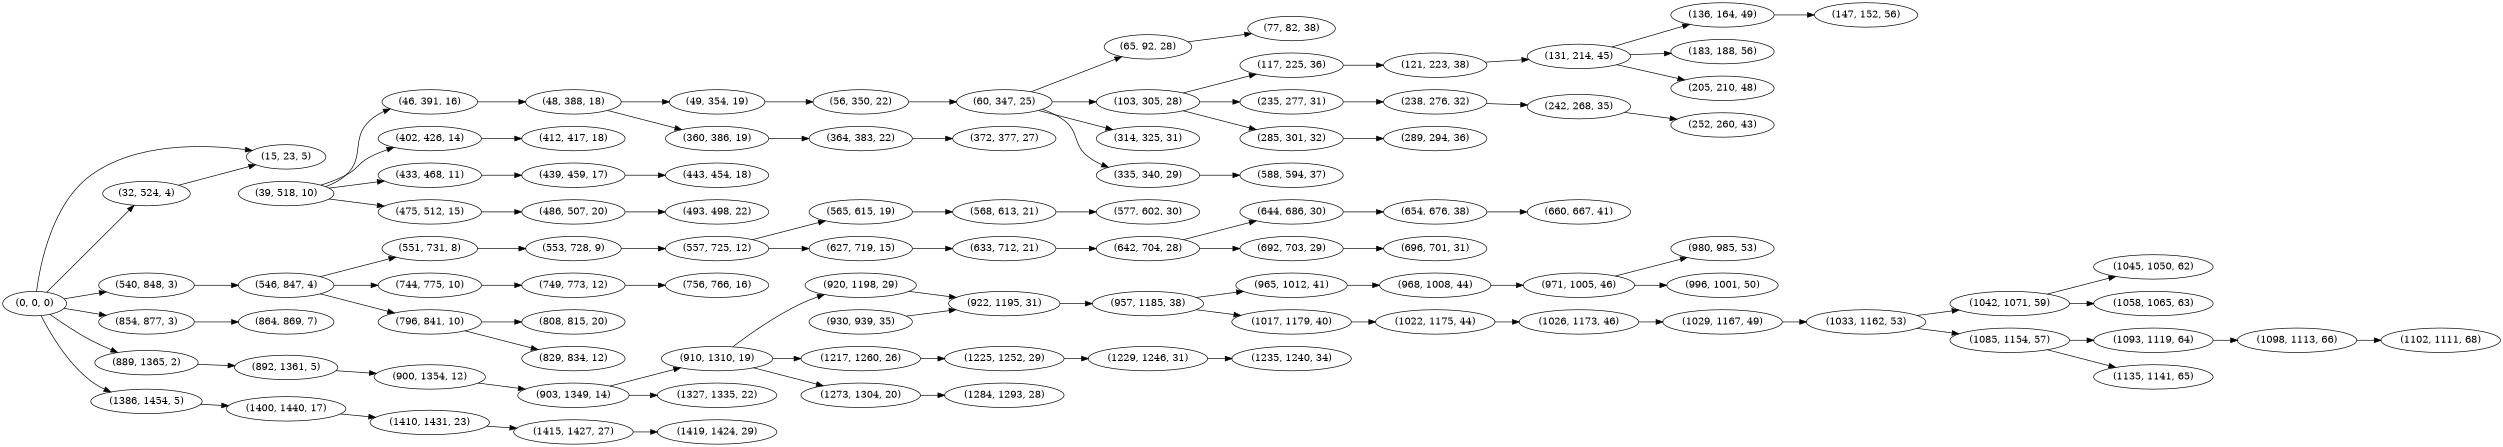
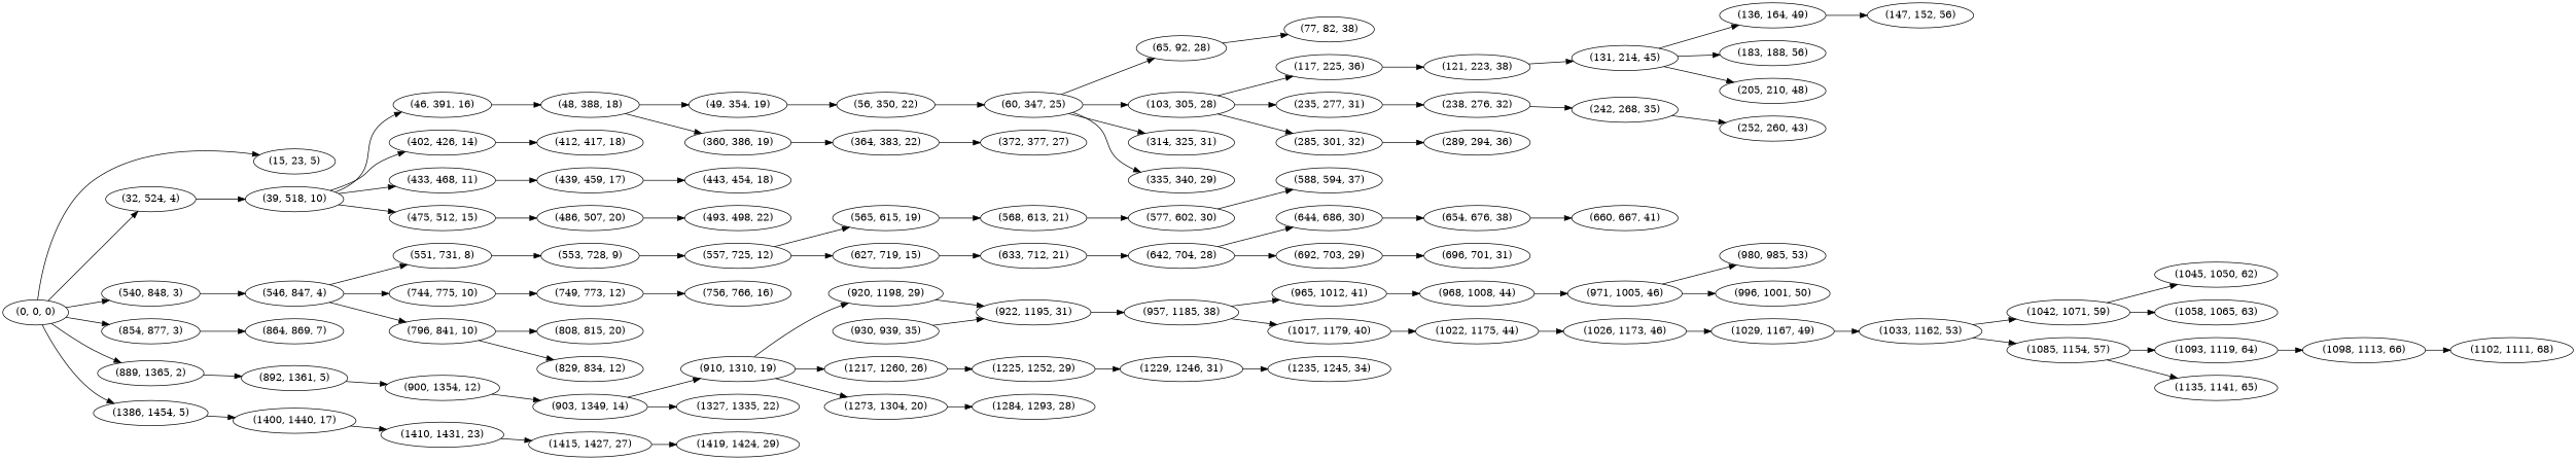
  digraph {
    rankdir=LR
    "(0, 0, 0)"
    "(15, 23, 5)"
    "(32, 524, 4)"
    "(540, 848, 3)"
    "(854, 877, 3)"
    "(889, 1365, 2)"
    "(1386, 1454, 5)"
    "(39, 518, 10)"
    "(546, 847, 4)"
    "(864, 869, 7)"
    "(892, 1361, 5)"
    "(1400, 1440, 17)"
    "(46, 391, 16)"
    "(402, 426, 14)"
    "(433, 468, 11)"
    "(475, 512, 15)"
    "(48, 388, 18)"
    "(412, 417, 18)"
    "(439, 459, 17)"
    "(486, 507, 20)"
    "(49, 354, 19)"
    "(360, 386, 19)"
    "(56, 350, 22)"
    "(364, 383, 22)"
    "(60, 347, 25)"
    "(65, 92, 28)"
    "(103, 305, 28)"
    "(314, 325, 31)"
    "(335, 340, 29)"
    "(77, 82, 38)"
    "(117, 225, 36)"
    "(235, 277, 31)"
    "(285, 301, 32)"
    "(121, 223, 38)"
    "(238, 276, 32)"
    "(289, 294, 36)"
    "(131, 214, 45)"
    "(136, 164, 49)"
    "(183, 188, 56)"
    "(205, 210, 48)"
    "(147, 152, 56)"
    "(242, 268, 35)"
    "(252, 260, 43)"
    "(372, 377, 27)"
    "(443, 454, 18)"
    "(493, 498, 22)"
    "(551, 731, 8)"
    "(744, 775, 10)"
    "(796, 841, 10)"
    "(553, 728, 9)"
    "(749, 773, 12)"
    "(808, 815, 20)"
    "(829, 834, 12)"
    "(557, 725, 12)"
    "(565, 615, 19)"
    "(627, 719, 15)"
    "(568, 613, 21)"
    "(633, 712, 21)"
    "(577, 602, 30)"
    "(588, 594, 37)"
    "(642, 704, 28)"
    "(644, 686, 30)"
    "(692, 703, 29)"
    "(654, 676, 38)"
    "(696, 701, 31)"
    "(660, 667, 41)"
    "(756, 766, 16)"
    "(900, 1354, 12)"
    "(903, 1349, 14)"
    "(910, 1310, 19)"
    "(1327, 1335, 22)"
    "(920, 1198, 29)"
    "(1217, 1260, 26)"
    "(1273, 1304, 20)"
    "(922, 1195, 31)"
    "(1225, 1252, 29)"
    "(1284, 1293, 28)"
    "(957, 1185, 38)"
    "(930, 939, 35)"
    "(965, 1012, 41)"
    "(1017, 1179, 40)"
    "(968, 1008, 44)"
    "(1022, 1175, 44)"
    "(971, 1005, 46)"
    "(980, 985, 53)"
    "(996, 1001, 50)"
    "(1026, 1173, 46)"
    "(1029, 1167, 49)"
    "(1033, 1162, 53)"
    "(1042, 1071, 59)"
    "(1085, 1154, 57)"
    "(1045, 1050, 62)"
    "(1058, 1065, 63)"
    "(1093, 1119, 64)"
    "(1135, 1141, 65)"
    "(1098, 1113, 66)"
    "(1102, 1111, 68)"
    "(1229, 1246, 31)"
-   "(1235, 1240, 34)"
+   "(1235, 1240, 34)" [label="(1235, 1245, 34)"]
    "(1410, 1431, 23)"
    "(1415, 1427, 27)"
    "(1419, 1424, 29)"
    "(0, 0, 0)" -> "(15, 23, 5)"
    "(0, 0, 0)" -> "(32, 524, 4)"
    "(0, 0, 0)" -> "(540, 848, 3)"
    "(0, 0, 0)" -> "(854, 877, 3)"
    "(0, 0, 0)" -> "(889, 1365, 2)"
    "(0, 0, 0)" -> "(1386, 1454, 5)"
-   "(32, 524, 4)" -> "(15, 23, 5)"
+   "(32, 524, 4)" -> "(39, 518, 10)"
    "(540, 848, 3)" -> "(546, 847, 4)"
    "(854, 877, 3)" -> "(864, 869, 7)"
    "(889, 1365, 2)" -> "(892, 1361, 5)"
    "(1386, 1454, 5)" -> "(1400, 1440, 17)"
    "(39, 518, 10)" -> "(46, 391, 16)"
    "(39, 518, 10)" -> "(402, 426, 14)"
    "(39, 518, 10)" -> "(433, 468, 11)"
    "(39, 518, 10)" -> "(475, 512, 15)"
    "(546, 847, 4)" -> "(551, 731, 8)"
    "(546, 847, 4)" -> "(744, 775, 10)"
    "(546, 847, 4)" -> "(796, 841, 10)"
    "(892, 1361, 5)" -> "(900, 1354, 12)"
    "(1400, 1440, 17)" -> "(1410, 1431, 23)"
    "(46, 391, 16)" -> "(48, 388, 18)"
    "(402, 426, 14)" -> "(412, 417, 18)"
    "(433, 468, 11)" -> "(439, 459, 17)"
    "(475, 512, 15)" -> "(486, 507, 20)"
    "(48, 388, 18)" -> "(49, 354, 19)"
    "(48, 388, 18)" -> "(360, 386, 19)"
    "(439, 459, 17)" -> "(443, 454, 18)"
    "(486, 507, 20)" -> "(493, 498, 22)"
    "(49, 354, 19)" -> "(56, 350, 22)"
    "(360, 386, 19)" -> "(364, 383, 22)"
    "(56, 350, 22)" -> "(60, 347, 25)"
    "(364, 383, 22)" -> "(372, 377, 27)"
    "(60, 347, 25)" -> "(65, 92, 28)"
    "(60, 347, 25)" -> "(103, 305, 28)"
    "(60, 347, 25)" -> "(314, 325, 31)"
    "(60, 347, 25)" -> "(335, 340, 29)"
    "(65, 92, 28)" -> "(77, 82, 38)"
    "(103, 305, 28)" -> "(117, 225, 36)"
    "(103, 305, 28)" -> "(235, 277, 31)"
    "(103, 305, 28)" -> "(285, 301, 32)"
    "(117, 225, 36)" -> "(121, 223, 38)"
    "(235, 277, 31)" -> "(238, 276, 32)"
    "(285, 301, 32)" -> "(289, 294, 36)"
    "(121, 223, 38)" -> "(131, 214, 45)"
    "(238, 276, 32)" -> "(242, 268, 35)"
    "(131, 214, 45)" -> "(136, 164, 49)"
    "(131, 214, 45)" -> "(183, 188, 56)"
    "(131, 214, 45)" -> "(205, 210, 48)"
    "(136, 164, 49)" -> "(147, 152, 56)"
    "(242, 268, 35)" -> "(252, 260, 43)"
    "(551, 731, 8)" -> "(553, 728, 9)"
    "(744, 775, 10)" -> "(749, 773, 12)"
    "(796, 841, 10)" -> "(808, 815, 20)"
    "(796, 841, 10)" -> "(829, 834, 12)"
    "(553, 728, 9)" -> "(557, 725, 12)"
    "(749, 773, 12)" -> "(756, 766, 16)"
    "(557, 725, 12)" -> "(565, 615, 19)"
    "(557, 725, 12)" -> "(627, 719, 15)"
    "(565, 615, 19)" -> "(568, 613, 21)"
    "(627, 719, 15)" -> "(633, 712, 21)"
    "(568, 613, 21)" -> "(577, 602, 30)"
    "(633, 712, 21)" -> "(642, 704, 28)"
-   "(335, 340, 29)" -> "(588, 594, 37)"
+   "(577, 602, 30)" -> "(588, 594, 37)"
    "(642, 704, 28)" -> "(644, 686, 30)"
    "(642, 704, 28)" -> "(692, 703, 29)"
    "(644, 686, 30)" -> "(654, 676, 38)"
    "(692, 703, 29)" -> "(696, 701, 31)"
    "(654, 676, 38)" -> "(660, 667, 41)"
    "(900, 1354, 12)" -> "(903, 1349, 14)"
    "(903, 1349, 14)" -> "(910, 1310, 19)"
    "(903, 1349, 14)" -> "(1327, 1335, 22)"
    "(910, 1310, 19)" -> "(920, 1198, 29)"
    "(910, 1310, 19)" -> "(1217, 1260, 26)"
    "(910, 1310, 19)" -> "(1273, 1304, 20)"
    "(920, 1198, 29)" -> "(922, 1195, 31)"
    "(1217, 1260, 26)" -> "(1225, 1252, 29)"
    "(1273, 1304, 20)" -> "(1284, 1293, 28)"
    "(922, 1195, 31)" -> "(957, 1185, 38)"
    "(1225, 1252, 29)" -> "(1229, 1246, 31)"
    "(957, 1185, 38)" -> "(965, 1012, 41)"
    "(957, 1185, 38)" -> "(1017, 1179, 40)"
    "(930, 939, 35)" -> "(922, 1195, 31)"
    "(965, 1012, 41)" -> "(968, 1008, 44)"
    "(1017, 1179, 40)" -> "(1022, 1175, 44)"
    "(968, 1008, 44)" -> "(971, 1005, 46)"
    "(1022, 1175, 44)" -> "(1026, 1173, 46)"
    "(971, 1005, 46)" -> "(980, 985, 53)"
    "(971, 1005, 46)" -> "(996, 1001, 50)"
    "(1026, 1173, 46)" -> "(1029, 1167, 49)"
    "(1029, 1167, 49)" -> "(1033, 1162, 53)"
    "(1033, 1162, 53)" -> "(1042, 1071, 59)"
    "(1033, 1162, 53)" -> "(1085, 1154, 57)"
    "(1042, 1071, 59)" -> "(1045, 1050, 62)"
    "(1042, 1071, 59)" -> "(1058, 1065, 63)"
    "(1085, 1154, 57)" -> "(1093, 1119, 64)"
    "(1085, 1154, 57)" -> "(1135, 1141, 65)"
    "(1093, 1119, 64)" -> "(1098, 1113, 66)"
    "(1098, 1113, 66)" -> "(1102, 1111, 68)"
    "(1229, 1246, 31)" -> "(1235, 1240, 34)"
    "(1410, 1431, 23)" -> "(1415, 1427, 27)"
    "(1415, 1427, 27)" -> "(1419, 1424, 29)"
  }
